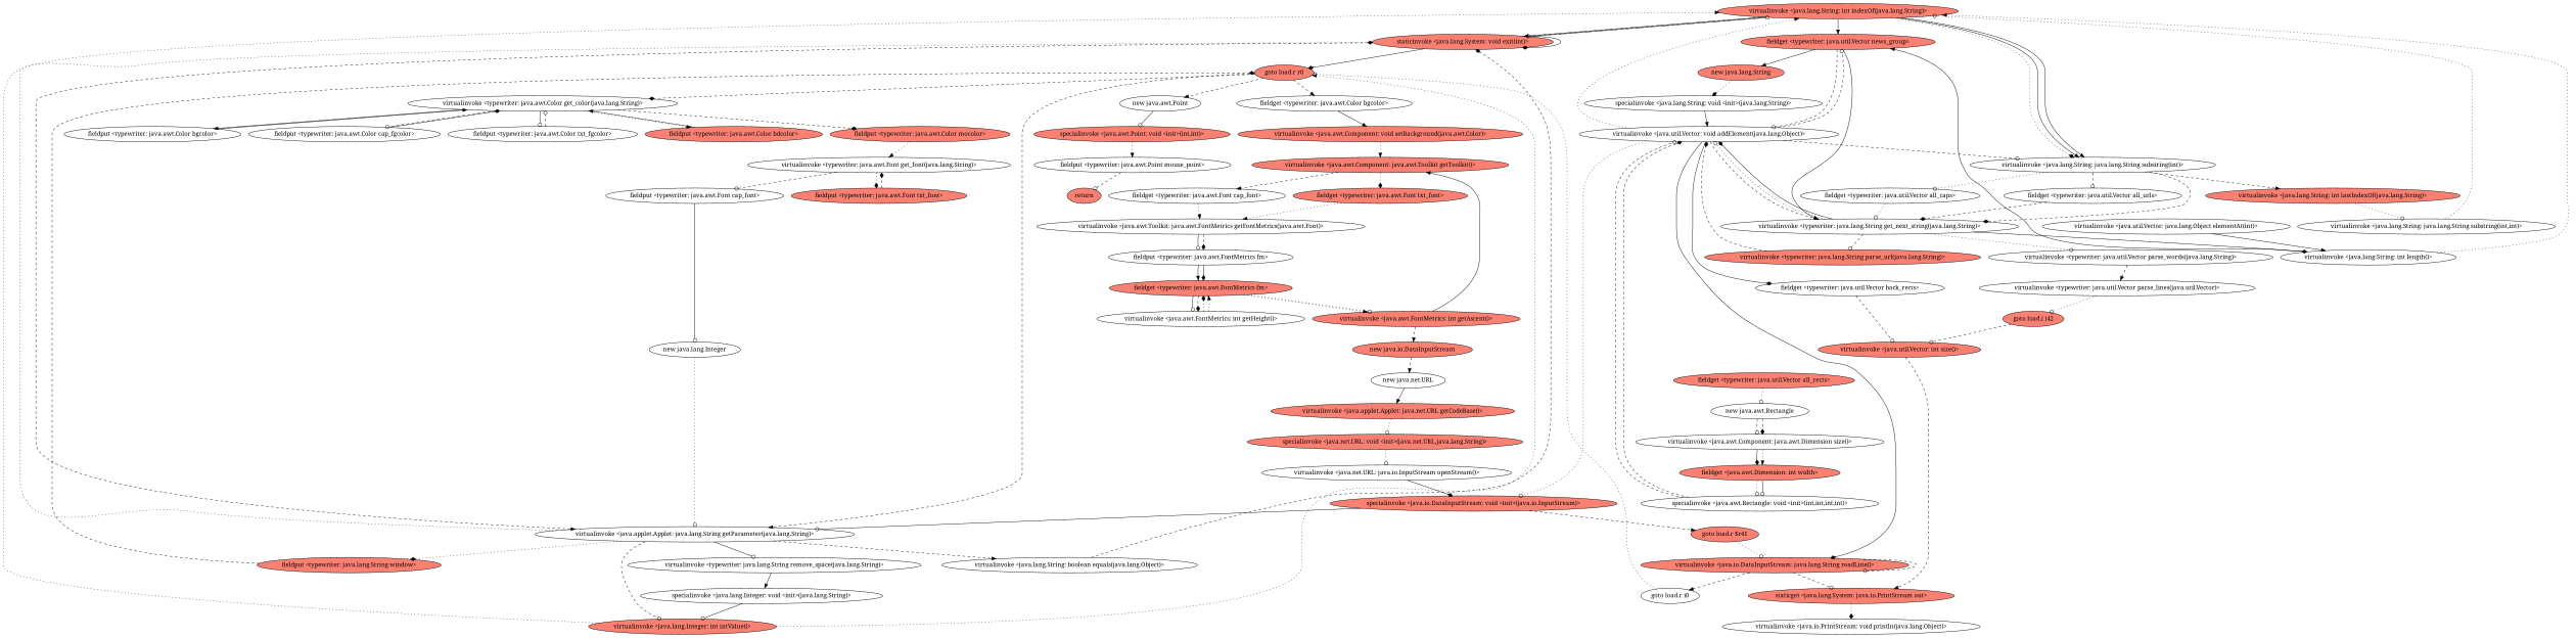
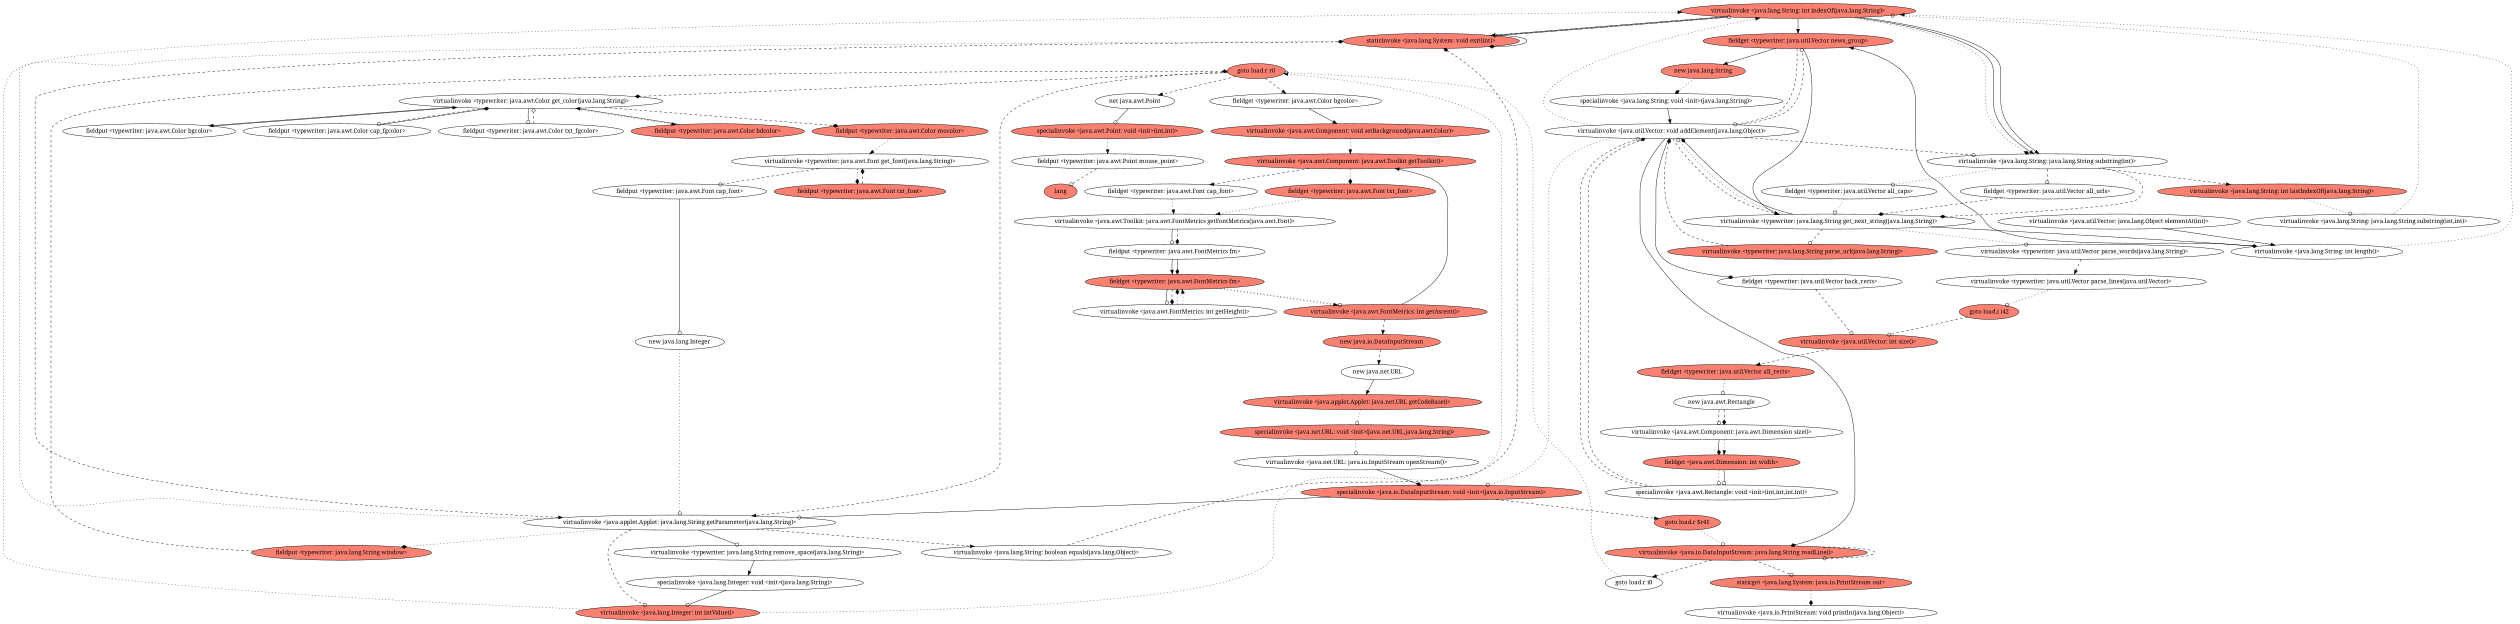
  digraph {
    fontname="Noto Serif"
    node [fillcolor=white fontname="Noto Serif" style=filled]
    edge [arrowhead=normal fontname="Noto Serif" style=dashed]
    "virtualinvoke <java.lang.String: int indexOf(java.lang.String)>" [fillcolor=salmon]
    "virtualinvoke <java.applet.Applet: java.lang.String getParameter(java.lang.String)>"
    "virtualinvoke <java.lang.String: boolean equals(java.lang.Object)>"
    "virtualinvoke <typewriter: java.lang.String remove_space(java.lang.String)>"
    "virtualinvoke <java.lang.Integer: int intValue()>" [fillcolor=salmon]
    "fieldput <typewriter: java.lang.String window>" [fillcolor=salmon]
    "staticinvoke <java.lang.System: void exit(int)>" [fillcolor=salmon]
    "fieldget <typewriter: java.util.Vector news_group>" [fillcolor=salmon]
    "virtualinvoke <java.lang.String: java.lang.String substring(int)>"
    "specialinvoke <java.lang.Integer: void <init>(java.lang.String)>"
    "goto load.r r0" [fillcolor=salmon]
    "new java.lang.String" [fillcolor=salmon]
    "virtualinvoke <java.util.Vector: void addElement(java.lang.Object)>"
    "virtualinvoke <typewriter: java.lang.String get_next_string(java.lang.String)>"
    "virtualinvoke <java.lang.String: int lastIndexOf(java.lang.String)>" [fillcolor=salmon]
    "fieldget <typewriter: java.util.Vector all_caps>"
    "fieldget <typewriter: java.util.Vector all_urls>"
    "virtualinvoke <typewriter: java.awt.Color get_color(java.lang.String)>"
    "fieldget <typewriter: java.awt.Color bgcolor>"
-   "new java.awt.Point"
+   "new java.awt.Point" [label="net java.awt.Point"]
    "fieldput <typewriter: java.awt.Color bgcolor>"
    "fieldput <typewriter: java.awt.Color cap_fgcolor>"
    "fieldput <typewriter: java.awt.Color txt_fgcolor>"
    "fieldput <typewriter: java.awt.Color bdcolor>" [fillcolor=salmon]
    "fieldput <typewriter: java.awt.Color mocolor>" [fillcolor=salmon]
    "virtualinvoke <java.awt.Component: void setBackground(java.awt.Color)>" [fillcolor=salmon]
    "specialinvoke <java.awt.Point: void <init>(int,int)>" [fillcolor=salmon]
    "virtualinvoke <typewriter: java.awt.Font get_font(java.lang.String)>"
    "fieldput <typewriter: java.awt.Font txt_font>" [fillcolor=salmon]
    "fieldput <typewriter: java.awt.Font cap_font>"
    "new java.lang.Integer"
    "virtualinvoke <java.awt.Component: java.awt.Toolkit getToolkit()>" [fillcolor=salmon]
    "fieldget <typewriter: java.awt.Font txt_font>" [fillcolor=salmon]
    "fieldget <typewriter: java.awt.Font cap_font>"
    "virtualinvoke <java.awt.Toolkit: java.awt.FontMetrics getFontMetrics(java.awt.Font)>"
    "fieldput <typewriter: java.awt.FontMetrics fm>"
    "fieldget <typewriter: java.awt.FontMetrics fm>" [fillcolor=salmon]
    "virtualinvoke <java.awt.FontMetrics: int getHeight()>"
    "virtualinvoke <java.awt.FontMetrics: int getAscent()>" [fillcolor=salmon]
    "new java.io.DataInputStream" [fillcolor=salmon]
    "new java.net.URL"
    "virtualinvoke <java.applet.Applet: java.net.URL getCodeBase()>" [fillcolor=salmon]
    "specialinvoke <java.net.URL: void <init>(java.net.URL,java.lang.String)>" [fillcolor=salmon]
    "virtualinvoke <java.net.URL: java.io.InputStream openStream()>"
    "specialinvoke <java.io.DataInputStream: void <init>(java.io.InputStream)>" [fillcolor=salmon]
    "goto load.r $r41" [fillcolor=salmon]
    "virtualinvoke <java.io.DataInputStream: java.lang.String readLine()>" [fillcolor=salmon]
    "goto load.r i0"
    "staticget <java.lang.System: java.io.PrintStream out>" [fillcolor=salmon]
    "virtualinvoke <java.io.PrintStream: void println(java.lang.Object)>"
    "fieldput <typewriter: java.awt.Point mouse_point>"
-   return [fillcolor=salmon]
+   return [fillcolor=salmon label=lang]
    "specialinvoke <java.lang.String: void <init>(java.lang.String)>"
    "fieldget <typewriter: java.util.Vector back_rects>"
    "virtualinvoke <java.lang.String: int length()>"
    "virtualinvoke <typewriter: java.util.Vector parse_words(java.lang.String)>"
    "virtualinvoke <typewriter: java.lang.String parse_url(java.lang.String)>" [fillcolor=salmon]
    "virtualinvoke <java.util.Vector: int size()>" [fillcolor=salmon]
    "virtualinvoke <java.lang.String: java.lang.String substring(int,int)>"
    "virtualinvoke <typewriter: java.util.Vector parse_lines(java.util.Vector)>"
    "goto load.i i42" [fillcolor=salmon]
    "fieldget <typewriter: java.util.Vector all_rects>" [fillcolor=salmon]
    "new java.awt.Rectangle"
    "virtualinvoke <java.awt.Component: java.awt.Dimension size()>"
    "fieldget <java.awt.Dimension: int width>" [fillcolor=salmon]
    "specialinvoke <java.awt.Rectangle: void <init>(int,int,int,int)>"
    "virtualinvoke <java.util.Vector: java.lang.Object elementAt(int)>"
    "virtualinvoke <java.lang.String: int indexOf(java.lang.String)>" -> "staticinvoke <java.lang.System: void exit(int)>" [style=solid]
    "virtualinvoke <java.lang.String: int indexOf(java.lang.String)>" -> "staticinvoke <java.lang.System: void exit(int)>" [arrowhead=odot]
    "virtualinvoke <java.lang.String: int indexOf(java.lang.String)>" -> "fieldget <typewriter: java.util.Vector news_group>" [style=solid]
    "virtualinvoke <java.lang.String: int indexOf(java.lang.String)>" -> "virtualinvoke <java.lang.String: java.lang.String substring(int)>" [arrowhead=diamond style=dotted]
    "virtualinvoke <java.lang.String: int indexOf(java.lang.String)>" -> "virtualinvoke <java.lang.String: java.lang.String substring(int)>" [style=solid]
    "virtualinvoke <java.lang.String: int indexOf(java.lang.String)>" -> "virtualinvoke <java.lang.String: java.lang.String substring(int)>" [style=solid]
    "virtualinvoke <java.applet.Applet: java.lang.String getParameter(java.lang.String)>" -> "virtualinvoke <java.lang.String: int indexOf(java.lang.String)>" [style=dotted]
    "virtualinvoke <java.applet.Applet: java.lang.String getParameter(java.lang.String)>" -> "virtualinvoke <java.lang.String: boolean equals(java.lang.Object)>"
    "virtualinvoke <java.applet.Applet: java.lang.String getParameter(java.lang.String)>" -> "virtualinvoke <typewriter: java.lang.String remove_space(java.lang.String)>" [arrowhead=odot style=solid]
    "virtualinvoke <java.applet.Applet: java.lang.String getParameter(java.lang.String)>" -> "virtualinvoke <java.lang.Integer: int intValue()>" [arrowhead=odot]
    "virtualinvoke <java.applet.Applet: java.lang.String getParameter(java.lang.String)>" -> "fieldput <typewriter: java.lang.String window>" [arrowhead=diamond style=dotted]
    "virtualinvoke <java.lang.String: boolean equals(java.lang.Object)>" -> "staticinvoke <java.lang.System: void exit(int)>" [arrowhead=diamond]
    "virtualinvoke <typewriter: java.lang.String remove_space(java.lang.String)>" -> "specialinvoke <java.lang.Integer: void <init>(java.lang.String)>" [style=solid]
    "virtualinvoke <java.lang.Integer: int intValue()>" -> "staticinvoke <java.lang.System: void exit(int)>" [arrowhead=diamond style=dotted]
    "virtualinvoke <java.lang.Integer: int intValue()>" -> "goto load.r r0" [style=dotted]
    "fieldput <typewriter: java.lang.String window>" -> "goto load.r r0" [arrowhead=diamond]
    "staticinvoke <java.lang.System: void exit(int)>" -> "virtualinvoke <java.lang.String: int indexOf(java.lang.String)>" [arrowhead=odot style=solid]
    "staticinvoke <java.lang.System: void exit(int)>" -> "virtualinvoke <java.applet.Applet: java.lang.String getParameter(java.lang.String)>"
    "staticinvoke <java.lang.System: void exit(int)>" -> "staticinvoke <java.lang.System: void exit(int)>" [arrowhead=diamond style=solid]
-   "staticinvoke <java.lang.System: void exit(int)>" -> "goto load.r r0" [arrowhead=diamond style=solid]
    "fieldget <typewriter: java.util.Vector news_group>" -> "new java.lang.String" [style=solid]
    "fieldget <typewriter: java.util.Vector news_group>" -> "virtualinvoke <java.util.Vector: void addElement(java.lang.Object)>" [arrowhead=odot]
    "fieldget <typewriter: java.util.Vector news_group>" -> "virtualinvoke <typewriter: java.lang.String get_next_string(java.lang.String)>" [style=solid]
    "virtualinvoke <java.lang.String: java.lang.String substring(int)>" -> "virtualinvoke <typewriter: java.lang.String get_next_string(java.lang.String)>" [arrowhead=diamond]
    "virtualinvoke <java.lang.String: java.lang.String substring(int)>" -> "virtualinvoke <java.lang.String: int lastIndexOf(java.lang.String)>"
    "virtualinvoke <java.lang.String: java.lang.String substring(int)>" -> "fieldget <typewriter: java.util.Vector all_caps>" [arrowhead=odot style=dotted]
    "virtualinvoke <java.lang.String: java.lang.String substring(int)>" -> "fieldget <typewriter: java.util.Vector all_urls>" [arrowhead=odot]
    "specialinvoke <java.lang.Integer: void <init>(java.lang.String)>" -> "virtualinvoke <java.lang.Integer: int intValue()>" [arrowhead=odot style=solid]
    "goto load.r r0" -> "virtualinvoke <java.applet.Applet: java.lang.String getParameter(java.lang.String)>"
    "goto load.r r0" -> "virtualinvoke <typewriter: java.awt.Color get_color(java.lang.String)>" [arrowhead=diamond]
    "goto load.r r0" -> "fieldget <typewriter: java.awt.Color bgcolor>"
    "goto load.r r0" -> "new java.awt.Point"
    "new java.lang.String" -> "specialinvoke <java.lang.String: void <init>(java.lang.String)>" [arrowhead=diamond style=dotted]
    "virtualinvoke <java.util.Vector: void addElement(java.lang.Object)>" -> "virtualinvoke <java.lang.String: int indexOf(java.lang.String)>" [style=dotted]
    "virtualinvoke <java.util.Vector: void addElement(java.lang.Object)>" -> "fieldget <typewriter: java.util.Vector news_group>" [arrowhead=odot]
    "virtualinvoke <java.util.Vector: void addElement(java.lang.Object)>" -> "virtualinvoke <java.lang.String: java.lang.String substring(int)>" [arrowhead=odot]
    "virtualinvoke <java.util.Vector: void addElement(java.lang.Object)>" -> "virtualinvoke <typewriter: java.lang.String get_next_string(java.lang.String)>"
    "virtualinvoke <java.util.Vector: void addElement(java.lang.Object)>" -> "specialinvoke <java.io.DataInputStream: void <init>(java.io.InputStream)>" [arrowhead=odot style=dotted]
    "virtualinvoke <java.util.Vector: void addElement(java.lang.Object)>" -> "virtualinvoke <java.io.DataInputStream: java.lang.String readLine()>" [arrowhead=diamond style=solid]
    "virtualinvoke <java.util.Vector: void addElement(java.lang.Object)>" -> "fieldget <typewriter: java.util.Vector back_rects>" [arrowhead=diamond style=solid]
    "virtualinvoke <typewriter: java.lang.String get_next_string(java.lang.String)>" -> "virtualinvoke <java.util.Vector: void addElement(java.lang.Object)>" [arrowhead=odot style=dotted]
    "virtualinvoke <typewriter: java.lang.String get_next_string(java.lang.String)>" -> "virtualinvoke <java.util.Vector: void addElement(java.lang.Object)>" [arrowhead=diamond style=solid]
    "virtualinvoke <typewriter: java.lang.String get_next_string(java.lang.String)>" -> "virtualinvoke <java.lang.String: int length()>" [arrowhead=diamond style=solid]
    "virtualinvoke <typewriter: java.lang.String get_next_string(java.lang.String)>" -> "virtualinvoke <typewriter: java.util.Vector parse_words(java.lang.String)>" [arrowhead=odot style=dotted]
    "virtualinvoke <typewriter: java.lang.String get_next_string(java.lang.String)>" -> "virtualinvoke <typewriter: java.lang.String parse_url(java.lang.String)>" [arrowhead=odot]
    "virtualinvoke <java.lang.String: int lastIndexOf(java.lang.String)>" -> "virtualinvoke <java.lang.String: java.lang.String substring(int,int)>" [arrowhead=odot style=dotted]
    "fieldget <typewriter: java.util.Vector all_caps>" -> "virtualinvoke <typewriter: java.lang.String get_next_string(java.lang.String)>" [arrowhead=odot style=dotted]
    "fieldget <typewriter: java.util.Vector all_urls>" -> "virtualinvoke <typewriter: java.lang.String get_next_string(java.lang.String)>" [arrowhead=diamond]
    "virtualinvoke <typewriter: java.awt.Color get_color(java.lang.String)>" -> "fieldput <typewriter: java.awt.Color bgcolor>" [style=solid]
    "virtualinvoke <typewriter: java.awt.Color get_color(java.lang.String)>" -> "fieldput <typewriter: java.awt.Color cap_fgcolor>" [arrowhead=odot]
    "virtualinvoke <typewriter: java.awt.Color get_color(java.lang.String)>" -> "fieldput <typewriter: java.awt.Color txt_fgcolor>" [arrowhead=odot style=solid]
    "virtualinvoke <typewriter: java.awt.Color get_color(java.lang.String)>" -> "fieldput <typewriter: java.awt.Color bdcolor>" [style=dotted]
    "virtualinvoke <typewriter: java.awt.Color get_color(java.lang.String)>" -> "fieldput <typewriter: java.awt.Color mocolor>" [arrowhead=diamond]
    "fieldget <typewriter: java.awt.Color bgcolor>" -> "virtualinvoke <java.awt.Component: void setBackground(java.awt.Color)>" [style=solid]
    "new java.awt.Point" -> "specialinvoke <java.awt.Point: void <init>(int,int)>" [arrowhead=odot style=solid]
    "fieldput <typewriter: java.awt.Color bgcolor>" -> "virtualinvoke <typewriter: java.awt.Color get_color(java.lang.String)>" [style=solid]
    "fieldput <typewriter: java.awt.Color cap_fgcolor>" -> "virtualinvoke <typewriter: java.awt.Color get_color(java.lang.String)>" [arrowhead=diamond style=solid]
    "fieldput <typewriter: java.awt.Color txt_fgcolor>" -> "virtualinvoke <typewriter: java.awt.Color get_color(java.lang.String)>" [arrowhead=odot]
    "fieldput <typewriter: java.awt.Color bdcolor>" -> "virtualinvoke <typewriter: java.awt.Color get_color(java.lang.String)>" [style=solid]
    "fieldput <typewriter: java.awt.Color mocolor>" -> "virtualinvoke <typewriter: java.awt.Font get_font(java.lang.String)>" [style=dotted]
    "virtualinvoke <java.awt.Component: void setBackground(java.awt.Color)>" -> "virtualinvoke <java.awt.Component: java.awt.Toolkit getToolkit()>" [style=dotted]
    "specialinvoke <java.awt.Point: void <init>(int,int)>" -> "fieldput <typewriter: java.awt.Point mouse_point>" [style=dotted]
    "virtualinvoke <typewriter: java.awt.Font get_font(java.lang.String)>" -> "fieldput <typewriter: java.awt.Font txt_font>" [arrowhead=diamond style=dotted]
    "virtualinvoke <typewriter: java.awt.Font get_font(java.lang.String)>" -> "fieldput <typewriter: java.awt.Font cap_font>" [arrowhead=odot]
    "fieldput <typewriter: java.awt.Font txt_font>" -> "virtualinvoke <typewriter: java.awt.Font get_font(java.lang.String)>" [arrowhead=diamond]
    "fieldput <typewriter: java.awt.Font cap_font>" -> "new java.lang.Integer" [arrowhead=odot style=solid]
    "new java.lang.Integer" -> "virtualinvoke <java.applet.Applet: java.lang.String getParameter(java.lang.String)>" [arrowhead=odot style=dotted]
    "virtualinvoke <java.awt.Component: java.awt.Toolkit getToolkit()>" -> "fieldget <typewriter: java.awt.Font txt_font>" [arrowhead=diamond style=dotted]
    "virtualinvoke <java.awt.Component: java.awt.Toolkit getToolkit()>" -> "fieldget <typewriter: java.awt.Font cap_font>"
    "fieldget <typewriter: java.awt.Font txt_font>" -> "virtualinvoke <java.awt.Toolkit: java.awt.FontMetrics getFontMetrics(java.awt.Font)>" [style=dotted]
    "fieldget <typewriter: java.awt.Font cap_font>" -> "virtualinvoke <java.awt.Toolkit: java.awt.FontMetrics getFontMetrics(java.awt.Font)>" [style=dotted]
    "virtualinvoke <java.awt.Toolkit: java.awt.FontMetrics getFontMetrics(java.awt.Font)>" -> "fieldput <typewriter: java.awt.FontMetrics fm>" [arrowhead=odot style=solid]
    "virtualinvoke <java.awt.Toolkit: java.awt.FontMetrics getFontMetrics(java.awt.Font)>" -> "fieldput <typewriter: java.awt.FontMetrics fm>" [arrowhead=diamond]
    "fieldput <typewriter: java.awt.FontMetrics fm>" -> "fieldget <typewriter: java.awt.FontMetrics fm>" [style=solid]
    "fieldput <typewriter: java.awt.FontMetrics fm>" -> "fieldget <typewriter: java.awt.FontMetrics fm>" [arrowhead=diamond style=solid]
    "fieldget <typewriter: java.awt.FontMetrics fm>" -> "virtualinvoke <java.awt.FontMetrics: int getHeight()>" [arrowhead=odot style=solid]
    "fieldget <typewriter: java.awt.FontMetrics fm>" -> "virtualinvoke <java.awt.FontMetrics: int getHeight()>" [arrowhead=diamond]
    "fieldget <typewriter: java.awt.FontMetrics fm>" -> "virtualinvoke <java.awt.FontMetrics: int getAscent()>" [style=dotted]
    "fieldget <typewriter: java.awt.FontMetrics fm>" -> "virtualinvoke <java.awt.FontMetrics: int getAscent()>" [arrowhead=odot style=dotted]
    "virtualinvoke <java.awt.FontMetrics: int getHeight()>" -> "fieldget <typewriter: java.awt.FontMetrics fm>" [arrowhead=diamond style=dotted]
    "virtualinvoke <java.awt.FontMetrics: int getHeight()>" -> "fieldget <typewriter: java.awt.FontMetrics fm>" [style=dotted]
    "virtualinvoke <java.awt.FontMetrics: int getAscent()>" -> "virtualinvoke <java.awt.Component: java.awt.Toolkit getToolkit()>" [style=solid]
    "virtualinvoke <java.awt.FontMetrics: int getAscent()>" -> "new java.io.DataInputStream"
    "new java.io.DataInputStream" -> "new java.net.URL"
    "new java.net.URL" -> "virtualinvoke <java.applet.Applet: java.net.URL getCodeBase()>" [style=solid]
    "virtualinvoke <java.applet.Applet: java.net.URL getCodeBase()>" -> "specialinvoke <java.net.URL: void <init>(java.net.URL,java.lang.String)>" [arrowhead=odot style=dotted]
    "specialinvoke <java.net.URL: void <init>(java.net.URL,java.lang.String)>" -> "virtualinvoke <java.net.URL: java.io.InputStream openStream()>" [arrowhead=odot style=dotted]
    "virtualinvoke <java.net.URL: java.io.InputStream openStream()>" -> "specialinvoke <java.io.DataInputStream: void <init>(java.io.InputStream)>" [arrowhead=diamond style=solid]
    "specialinvoke <java.io.DataInputStream: void <init>(java.io.InputStream)>" -> "virtualinvoke <java.applet.Applet: java.lang.String getParameter(java.lang.String)>" [arrowhead=odot style=solid]
    "specialinvoke <java.io.DataInputStream: void <init>(java.io.InputStream)>" -> "goto load.r $r41"
    "goto load.r $r41" -> "virtualinvoke <java.io.DataInputStream: java.lang.String readLine()>" [arrowhead=odot style=dotted]
    "virtualinvoke <java.io.DataInputStream: java.lang.String readLine()>" -> "virtualinvoke <java.io.DataInputStream: java.lang.String readLine()>" [arrowhead=odot]
    "virtualinvoke <java.io.DataInputStream: java.lang.String readLine()>" -> "goto load.r i0"
    "virtualinvoke <java.io.DataInputStream: java.lang.String readLine()>" -> "staticget <java.lang.System: java.io.PrintStream out>" [arrowhead=odot]
    "goto load.r i0" -> "goto load.r r0" [arrowhead=odot style=dotted]
    "staticget <java.lang.System: java.io.PrintStream out>" -> "virtualinvoke <java.io.PrintStream: void println(java.lang.Object)>" [arrowhead=diamond style=dotted]
    "fieldput <typewriter: java.awt.Point mouse_point>" -> return [arrowhead=odot]
    "specialinvoke <java.lang.String: void <init>(java.lang.String)>" -> "virtualinvoke <java.util.Vector: void addElement(java.lang.Object)>" [style=solid]
    "fieldget <typewriter: java.util.Vector back_rects>" -> "virtualinvoke <java.util.Vector: int size()>" [arrowhead=odot]
    "virtualinvoke <java.lang.String: int length()>" -> "virtualinvoke <java.lang.String: int indexOf(java.lang.String)>" [style=dotted]
    "virtualinvoke <java.lang.String: int length()>" -> "fieldget <typewriter: java.util.Vector news_group>" [style=solid]
    "virtualinvoke <typewriter: java.util.Vector parse_words(java.lang.String)>" -> "virtualinvoke <typewriter: java.util.Vector parse_lines(java.util.Vector)>"
    "virtualinvoke <typewriter: java.lang.String parse_url(java.lang.String)>" -> "virtualinvoke <java.util.Vector: void addElement(java.lang.Object)>" [arrowhead=diamond]
-   "virtualinvoke <java.util.Vector: int size()>" -> "staticget <java.lang.System: java.io.PrintStream out>"
+   "virtualinvoke <java.util.Vector: int size()>" -> "fieldget <typewriter: java.util.Vector all_rects>"
    "virtualinvoke <java.lang.String: java.lang.String substring(int,int)>" -> "virtualinvoke <java.lang.String: int indexOf(java.lang.String)>" [arrowhead=odot style=dotted]
    "virtualinvoke <typewriter: java.util.Vector parse_lines(java.util.Vector)>" -> "goto load.i i42" [arrowhead=odot style=dotted]
    "goto load.i i42" -> "virtualinvoke <java.util.Vector: int size()>" [arrowhead=odot]
    "fieldget <typewriter: java.util.Vector all_rects>" -> "new java.awt.Rectangle" [arrowhead=odot style=dotted]
    "new java.awt.Rectangle" -> "virtualinvoke <java.awt.Component: java.awt.Dimension size()>" [arrowhead=odot]
    "new java.awt.Rectangle" -> "virtualinvoke <java.awt.Component: java.awt.Dimension size()>" [arrowhead=diamond]
    "virtualinvoke <java.awt.Component: java.awt.Dimension size()>" -> "fieldget <java.awt.Dimension: int width>" [arrowhead=diamond style=solid]
    "virtualinvoke <java.awt.Component: java.awt.Dimension size()>" -> "fieldget <java.awt.Dimension: int width>" [style=dotted]
    "fieldget <java.awt.Dimension: int width>" -> "specialinvoke <java.awt.Rectangle: void <init>(int,int,int,int)>" [arrowhead=odot style=dotted]
    "fieldget <java.awt.Dimension: int width>" -> "specialinvoke <java.awt.Rectangle: void <init>(int,int,int,int)>" [arrowhead=odot style=solid]
    "specialinvoke <java.awt.Rectangle: void <init>(int,int,int,int)>" -> "virtualinvoke <java.util.Vector: void addElement(java.lang.Object)>" [arrowhead=odot]
    "specialinvoke <java.awt.Rectangle: void <init>(int,int,int,int)>" -> "virtualinvoke <java.util.Vector: void addElement(java.lang.Object)>" [arrowhead=diamond]
    "virtualinvoke <java.util.Vector: java.lang.Object elementAt(int)>" -> "virtualinvoke <java.lang.String: int length()>" [style=solid]
  }
